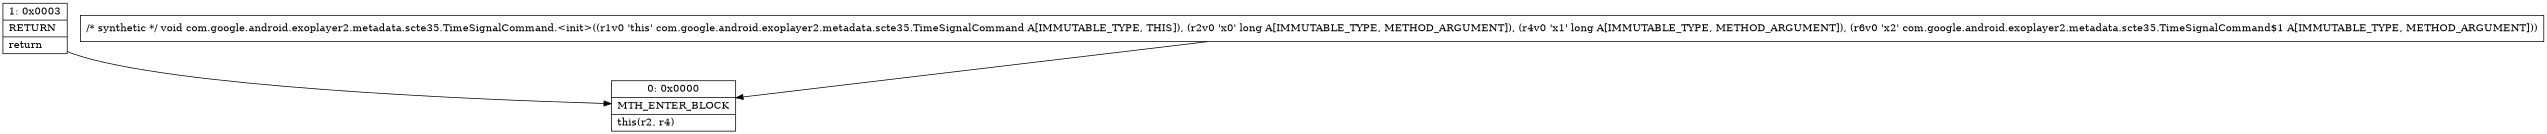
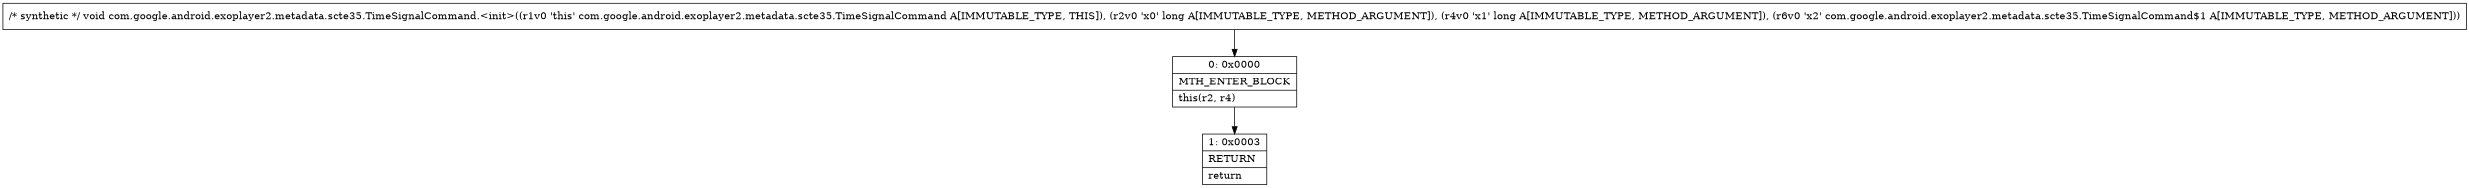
  digraph {
    node [shape=record]
    n1 [label="{0\:\ 0x0000|MTH_ENTER_BLOCK\l|this(r2, r4)\l}"]
    n2 [label="{1\:\ 0x0003|RETURN\l|return\l}"]
    n3 [label="{\/* synthetic *\/ void com.google.android.exoplayer2.metadata.scte35.TimeSignalCommand.\<init\>((r1v0 'this' com.google.android.exoplayer2.metadata.scte35.TimeSignalCommand A[IMMUTABLE_TYPE, THIS]), (r2v0 'x0' long A[IMMUTABLE_TYPE, METHOD_ARGUMENT]), (r4v0 'x1' long A[IMMUTABLE_TYPE, METHOD_ARGUMENT]), (r6v0 'x2' com.google.android.exoplayer2.metadata.scte35.TimeSignalCommand$1 A[IMMUTABLE_TYPE, METHOD_ARGUMENT])) }"]
-   n2 -> n1
+   n1 -> n2
    n3 -> n1
  }
